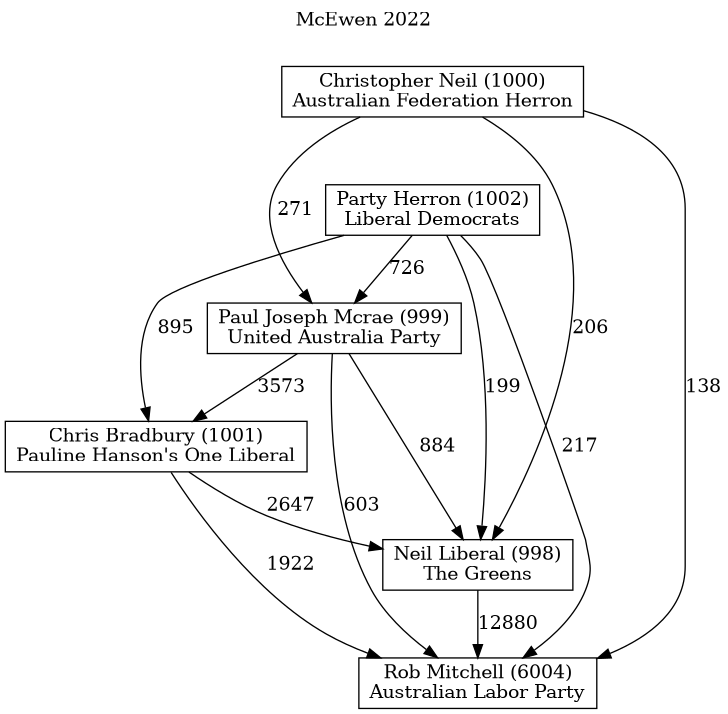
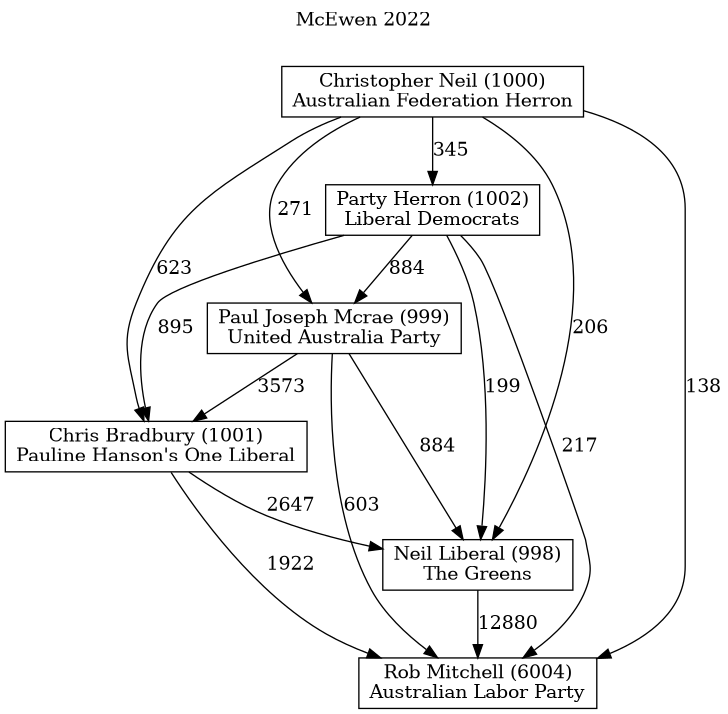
  digraph {
    label="McEwen 2022"
    labelloc=t
    mclimit=10
    node [shape=box]
    n1 [label="Paul Joseph Mcrae (999)\nUnited Australia Party"]
    n2 [label="Rob Mitchell (6004)\nAustralian Labor Party"]
    n3 [label="Neil Liberal (998)\nThe Greens"]
    n4 [label="Chris Bradbury (1001)\nPauline Hanson's One Liberal"]
    n5 [label="Party Herron (1002)\nLiberal Democrats"]
    n6 [label="Christopher Neil (1000)\nAustralian Federation Herron"]
    n1 -> n2 [label=603]
    n1 -> n3 [label=884]
    n1 -> n4 [label=3573]
    n3 -> n2 [label=12880]
    n4 -> n2 [label=1922]
    n4 -> n3 [label=2647]
-   n5 -> n1 [label=726]
+   n5 -> n1 [label=884]
    n5 -> n2 [label=217]
    n5 -> n3 [label=199]
    n5 -> n4 [label=895]
    n6 -> n1 [label=271]
    n6 -> n2 [label=138]
    n6 -> n3 [label=206]
+   n6 -> n4 [label=623]
+   n6 -> n5 [label=345]
  }
